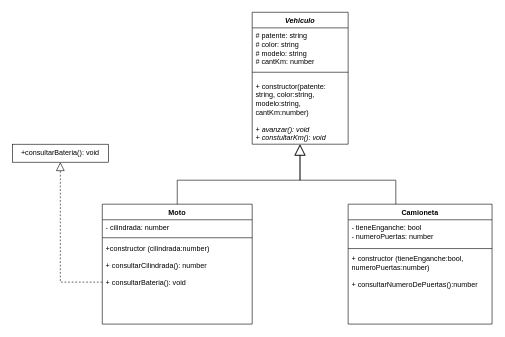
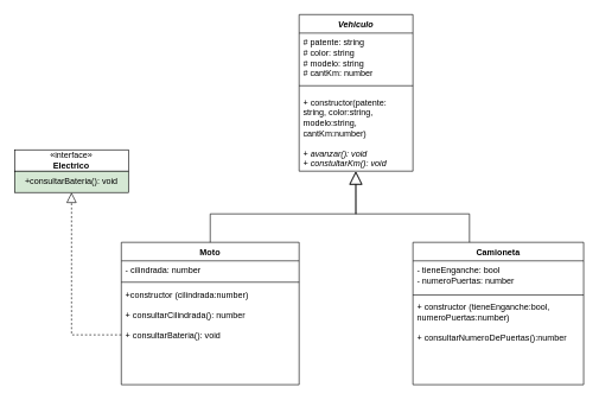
  <mxCell id="0" />
  <mxCell id="1" parent="0" />
  <mxCell id="2" value="&lt;i&gt;Vehiculo&lt;/i&gt;" style="swimlane;fontStyle=1;align=center;verticalAlign=top;childLayout=stackLayout;horizontal=1;startSize=26;horizontalStack=0;resizeParent=1;resizeParentMax=0;resizeLast=0;collapsible=1;marginBottom=0;whiteSpace=wrap;html=1;" vertex="1" parent="1"><mxGeometry x="420" width="160" height="220" as="geometry" y="20" /></mxCell>
  <mxCell id="3" value="# patente: string&lt;div&gt;# color: string&lt;/div&gt;&lt;div&gt;# modelo: string&lt;br&gt;# cantKm: number&lt;/div&gt;" style="text;strokeColor=none;fillColor=none;align=left;verticalAlign=top;spacingLeft=4;spacingRight=4;overflow=hidden;rotatable=0;points=[[0,0.5],[1,0.5]];portConstraint=eastwest;whiteSpace=wrap;html=1;" vertex="1" parent="2"><mxGeometry y="26" width="160" height="64" as="geometry" /></mxCell>
  <mxCell id="4" value="" style="line;strokeWidth=1;fillColor=none;align=left;verticalAlign=middle;spacingTop=-1;spacingLeft=3;spacingRight=3;rotatable=0;labelPosition=right;points=[];portConstraint=eastwest;strokeColor=inherit;" vertex="1" parent="2"><mxGeometry y="90" width="160" height="20" as="geometry" /></mxCell>
  <mxCell id="5" value="+ constructor(patente: string, color:string, modelo:string, cantKm:number)&lt;div&gt;&lt;br&gt;+ &lt;i&gt;avanzar(): void&lt;br&gt;+ constultarKm(): void&lt;/i&gt;&lt;/div&gt;" style="text;strokeColor=none;fillColor=none;align=left;verticalAlign=top;spacingLeft=4;spacingRight=4;overflow=hidden;rotatable=0;points=[[0,0.5],[1,0.5]];portConstraint=eastwest;whiteSpace=wrap;html=1;" vertex="1" parent="2"><mxGeometry y="110" width="160" height="110" as="geometry" /></mxCell>
  <mxCell id="6" value="Moto" style="swimlane;fontStyle=1;align=center;verticalAlign=top;childLayout=stackLayout;horizontal=1;startSize=26;horizontalStack=0;resizeParent=1;resizeParentMax=0;resizeLast=0;collapsible=1;marginBottom=0;whiteSpace=wrap;html=1;" vertex="1" parent="1"><mxGeometry x="170" y="340" width="250" height="200" as="geometry" /></mxCell>
  <mxCell id="7" value="- cilindrada: number&lt;div&gt;&lt;br/&gt;&lt;/div&gt;" style="text;strokeColor=none;fillColor=none;align=left;verticalAlign=top;spacingLeft=4;spacingRight=4;overflow=hidden;rotatable=0;points=[[0,0.5],[1,0.5]];portConstraint=eastwest;whiteSpace=wrap;html=1;" vertex="1" parent="6"><mxGeometry y="26" width="250" height="26" as="geometry" /></mxCell>
  <mxCell id="8" value="" style="line;strokeWidth=1;fillColor=none;align=left;verticalAlign=middle;spacingTop=-1;spacingLeft=3;spacingRight=3;rotatable=0;labelPosition=right;points=[];portConstraint=eastwest;strokeColor=inherit;" vertex="1" parent="6"><mxGeometry y="52" width="250" height="8" as="geometry" /></mxCell>
  <mxCell id="9" value="+constructor (cilindrada:number)&lt;div&gt;&lt;br&gt;&lt;/div&gt;&lt;div&gt;+ consultarCilindrada(): number&lt;/div&gt;&lt;div&gt;&lt;br&gt;&lt;/div&gt;&lt;div&gt;+ consultarBateria(): void&lt;/div&gt;" style="text;strokeColor=none;fillColor=none;align=left;verticalAlign=top;spacingLeft=4;spacingRight=4;overflow=hidden;rotatable=0;points=[[0,0.5],[1,0.5]];portConstraint=eastwest;whiteSpace=wrap;html=1;" vertex="1" parent="6"><mxGeometry y="60" width="250" height="140" as="geometry" /></mxCell>
  <mxCell id="10" value="Camioneta" style="swimlane;fontStyle=1;align=center;verticalAlign=top;childLayout=stackLayout;horizontal=1;startSize=26;horizontalStack=0;resizeParent=1;resizeParentMax=0;resizeLast=0;collapsible=1;marginBottom=0;whiteSpace=wrap;html=1;" vertex="1" parent="1"><mxGeometry x="580" y="340" width="240" height="200" as="geometry" /></mxCell>
  <mxCell id="11" value="- tieneEnganche: bool&lt;br&gt;&lt;div&gt;- numeroPuertas: number&amp;nbsp;&lt;/div&gt;" style="text;strokeColor=none;fillColor=none;align=left;verticalAlign=top;spacingLeft=4;spacingRight=4;overflow=hidden;rotatable=0;points=[[0,0.5],[1,0.5]];portConstraint=eastwest;whiteSpace=wrap;html=1;" vertex="1" parent="10"><mxGeometry y="26" width="240" height="44" as="geometry" /></mxCell>
  <mxCell id="12" value="" style="line;strokeWidth=1;fillColor=none;align=left;verticalAlign=middle;spacingTop=-1;spacingLeft=3;spacingRight=3;rotatable=0;labelPosition=right;points=[];portConstraint=eastwest;strokeColor=inherit;" vertex="1" parent="10"><mxGeometry y="70" width="240" height="8" as="geometry" /></mxCell>
  <mxCell id="13" value="+ constructor (tieneEnganche:bool, numeroPuertas:number)&lt;br&gt;&lt;div&gt;&lt;br&gt;&lt;/div&gt;&lt;div&gt;+ consultarNumeroDePuertas():number&lt;/div&gt;" style="text;strokeColor=none;fillColor=none;align=left;verticalAlign=top;spacingLeft=4;spacingRight=4;overflow=hidden;rotatable=0;points=[[0,0.5],[1,0.5]];portConstraint=eastwest;whiteSpace=wrap;html=1;" vertex="1" parent="10"><mxGeometry y="78" width="240" height="122" as="geometry" /></mxCell>
  <mxCell id="14" value="" style="endArrow=block;endSize=16;endFill=0;html=1;rounded=0;entryX=0.497;entryY=1.003;entryDx=0;entryDy=0;entryPerimeter=0;exitX=0.5;exitY=0;exitDx=0;exitDy=0;" edge="1" parent="1" source="6" target="5"><mxGeometry width="160" relative="1" as="geometry"><mxPoint x="240" y="210" as="sourcePoint" /><mxPoint x="510" y="260" as="targetPoint" /><Array as="points"><mxPoint x="295" y="300" /><mxPoint x="500" y="300" /></Array></mxGeometry></mxCell>
  <mxCell id="15" value="" style="endArrow=block;endSize=16;endFill=0;html=1;rounded=0;entryX=0.499;entryY=1.004;entryDx=0;entryDy=0;entryPerimeter=0;exitX=0.5;exitY=0;exitDx=0;exitDy=0;" edge="1" parent="1" target="5"><mxGeometry width="160" relative="1" as="geometry"><mxPoint x="659.5" y="340" as="sourcePoint" /><mxPoint x="820.5" y="243" as="targetPoint" /><Array as="points"><mxPoint x="659.5" y="300" /><mxPoint x="499.5" y="300" /></Array></mxGeometry></mxCell>
- <mxCell id="17" value="+consultarBateria(): void" style="html=1;whiteSpace=wrap;" vertex="1" parent="1"><mxGeometry x="20" y="240" width="160" height="30" as="geometry" /></mxCell>
+ <mxCell id="16" value="«interface»&lt;br&gt;&lt;b&gt;Electrico&lt;/b&gt;" style="html=1;whiteSpace=wrap;" vertex="1" parent="1"><mxGeometry x="20" y="210" width="160" height="30" as="geometry" /></mxCell>
+ <mxCell id="17" value="+consultarBateria(): void" style="html=1;whiteSpace=wrap;fillColor=#d5e8d4;" vertex="1" parent="1"><mxGeometry x="20" y="240" width="160" height="30" as="geometry" /></mxCell>
  <mxCell id="18" value="" style="endArrow=block;dashed=1;endFill=0;endSize=12;html=1;rounded=0;exitX=0;exitY=0.5;exitDx=0;exitDy=0;" edge="1" parent="1" source="9"><mxGeometry width="160" relative="1" as="geometry"><mxPoint x="10" y="190" as="sourcePoint" /><mxPoint y="270" as="targetPoint" x="100" /><Array as="points"><mxPoint y="470" x="100" /></Array></mxGeometry></mxCell>
